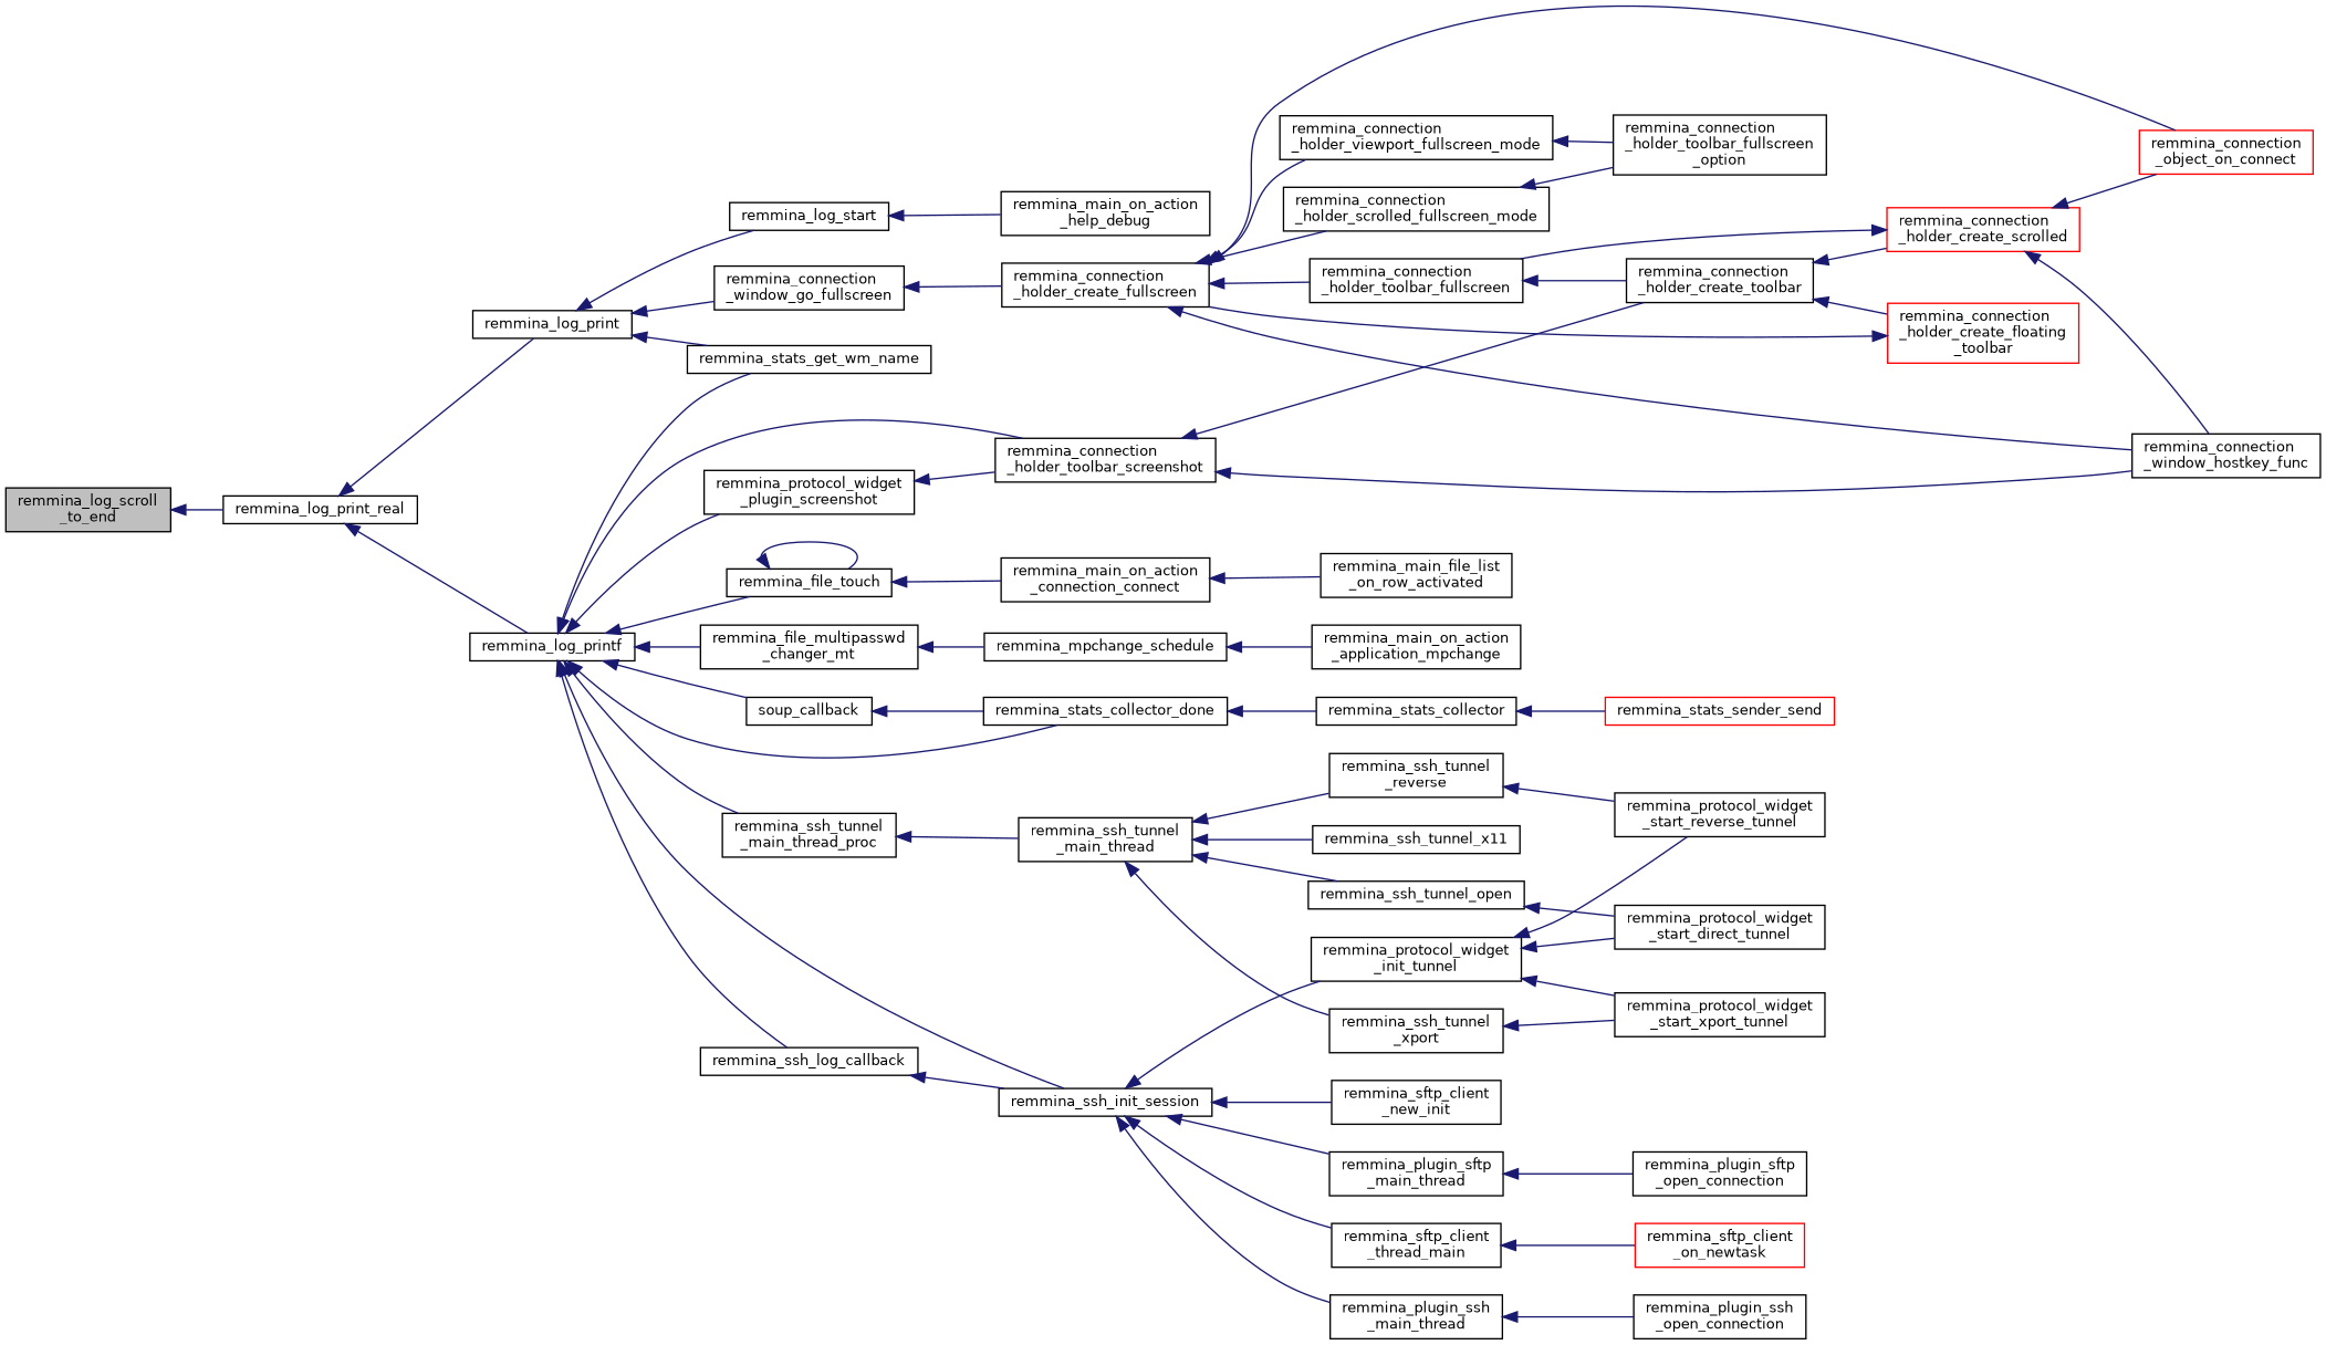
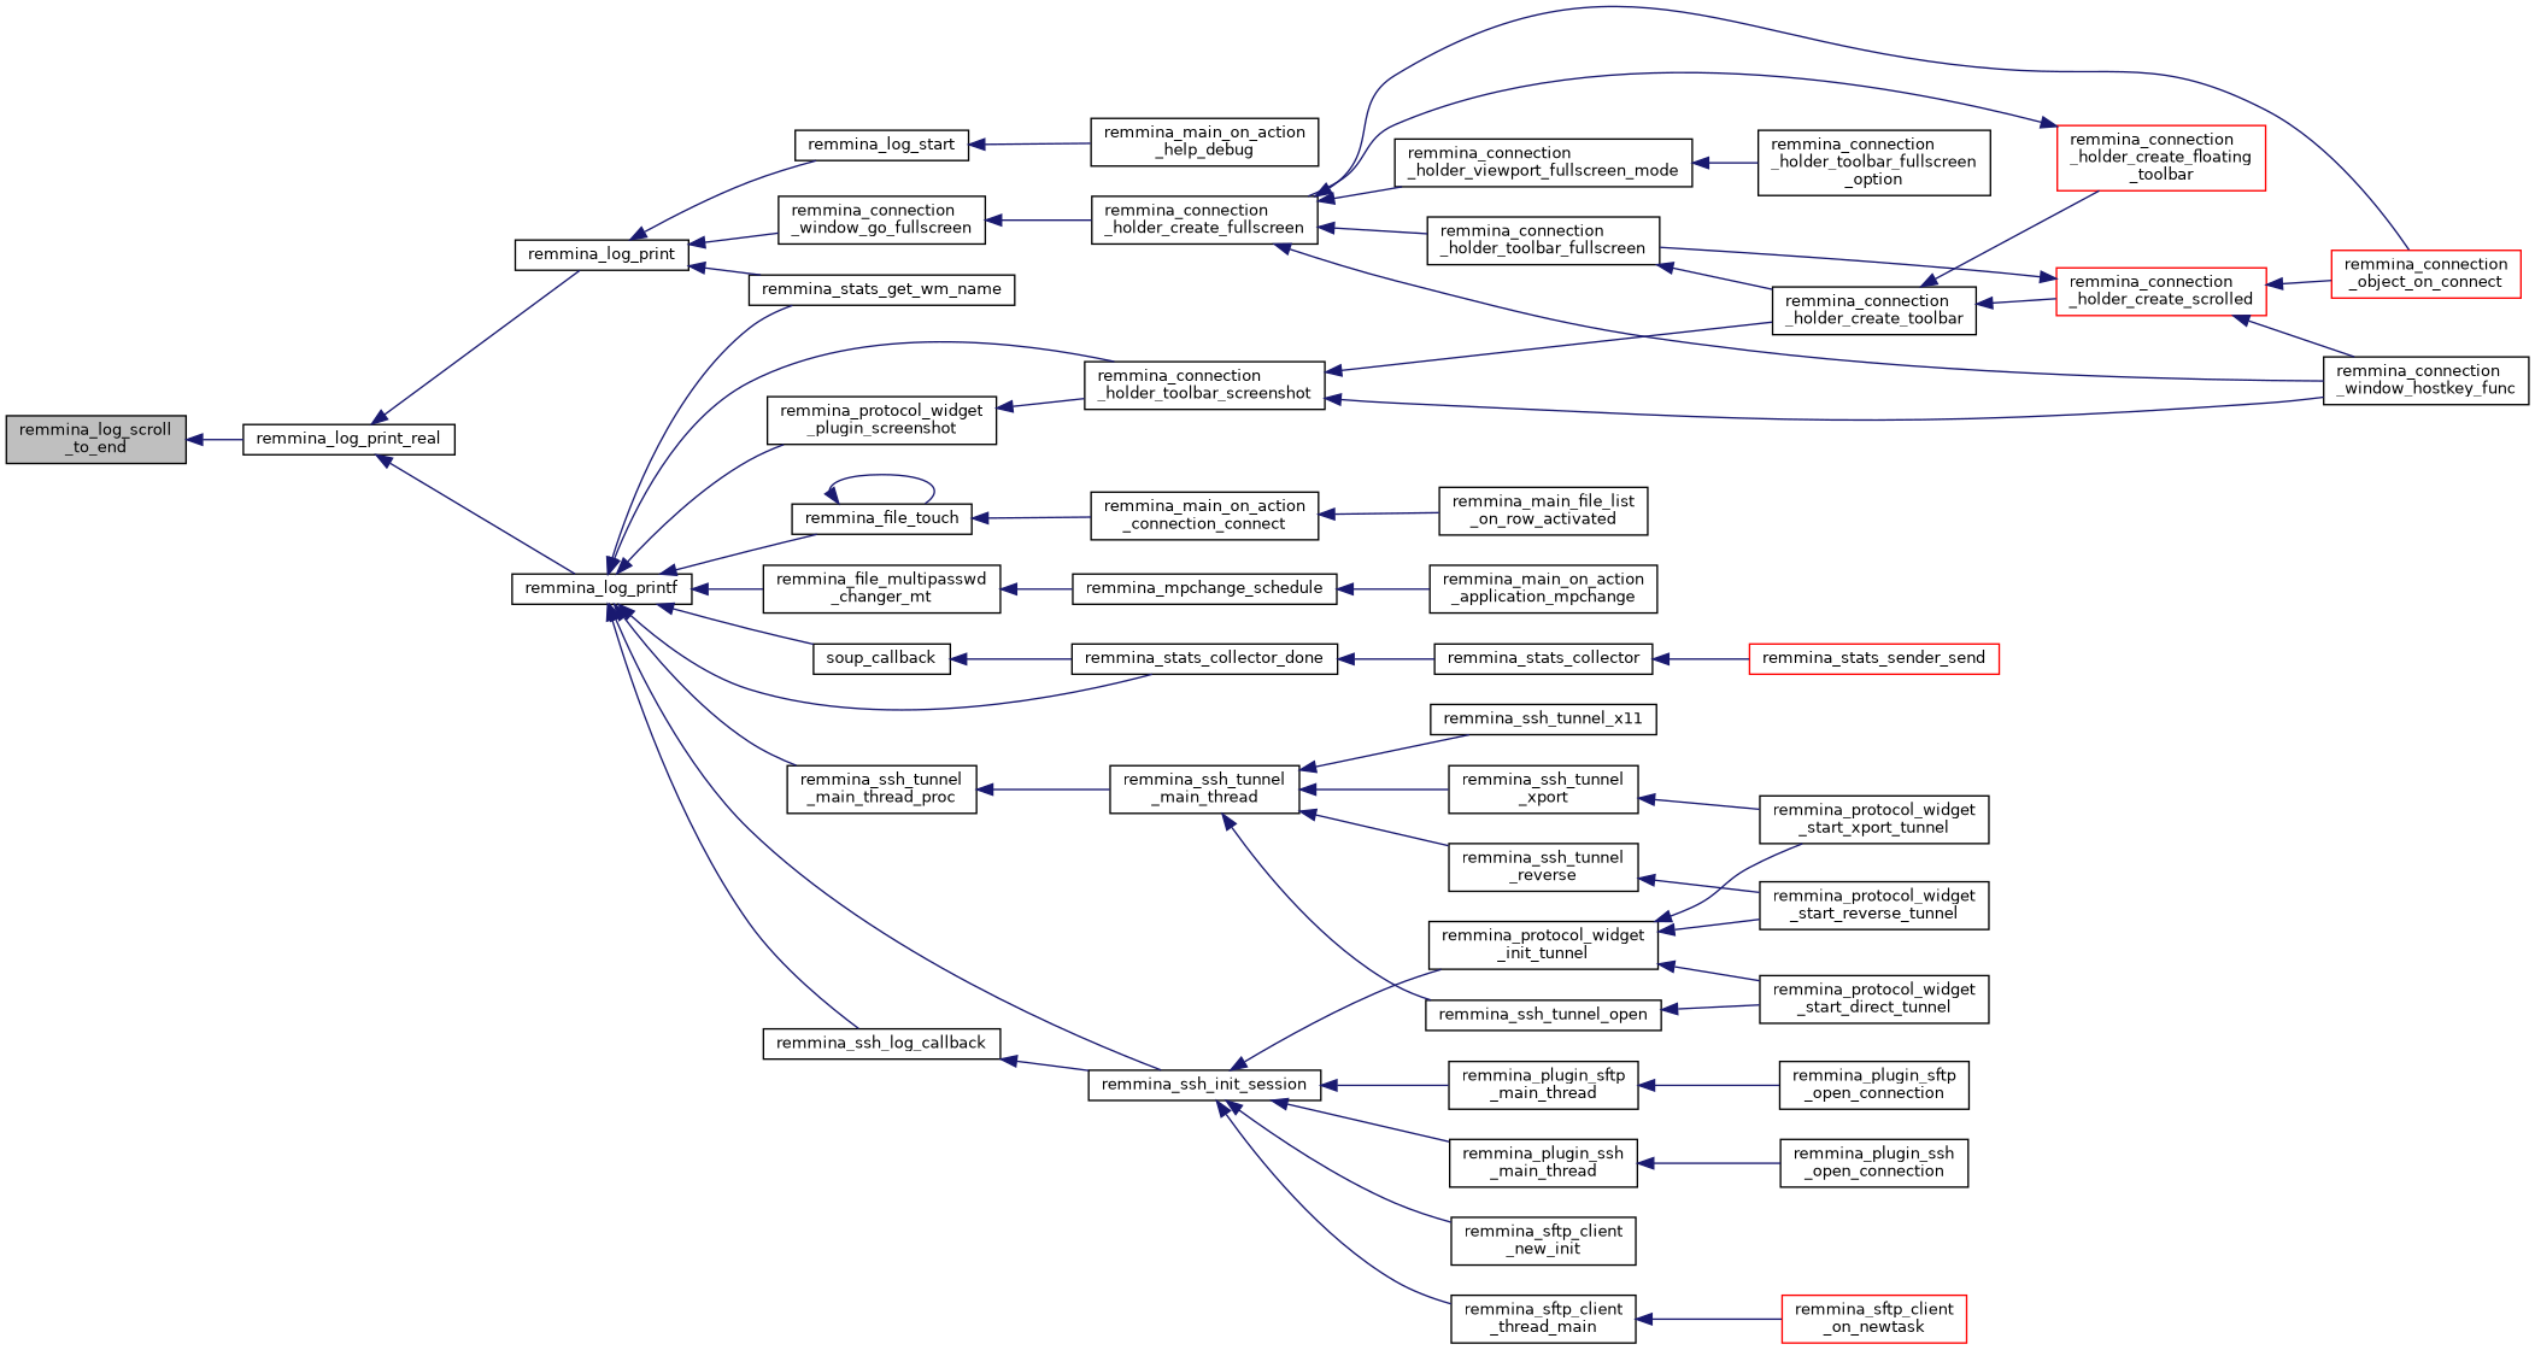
  digraph {
    rankdir=LR
    node [color=black fillcolor=white fontname=Helvetica fontsize=10 shape=record style=filled]
    edge [color=midnightblue dir=back fontname=Helvetica fontsize=10 labelfontname=Helvetica labelfontsize=10 style=solid]
    n1 [fillcolor=grey75 fontcolor=black height=0.2 label="remmina_log_scroll\l_to_end" width=0.4]
    n2 [height=0.2 label=remmina_log_print_real width=0.4]
    n3 [height=0.2 label=remmina_log_print width=0.4]
    n4 [height=0.2 label=remmina_log_printf width=0.4]
    n5 [height=0.2 label="remmina_connection\l_window_go_fullscreen" width=0.4]
    n6 [height=0.2 label=remmina_log_start width=0.4]
    n7 [height=0.2 label=remmina_stats_get_wm_name width=0.4]
    n8 [height=0.2 label="remmina_connection\l_holder_toolbar_screenshot" width=0.4]
    n9 [height=0.2 label=remmina_file_touch width=0.4]
    n10 [height=0.2 label="remmina_file_multipasswd\l_changer_mt" width=0.4]
    n11 [height=0.2 label="remmina_protocol_widget\l_plugin_screenshot" width=0.4]
    n12 [height=0.2 label=remmina_ssh_log_callback width=0.4]
    n13 [height=0.2 label=remmina_ssh_init_session width=0.4]
    n14 [height=0.2 label="remmina_ssh_tunnel\l_main_thread_proc" width=0.4]
    n15 [height=0.2 label=soup_callback width=0.4]
    n16 [height=0.2 label=remmina_stats_collector_done width=0.4]
    n17 [height=0.2 label="remmina_connection\l_holder_create_fullscreen" width=0.4]
    n18 [height=0.2 label="remmina_main_on_action\l_help_debug" width=0.4]
    n19 [height=0.2 label="remmina_connection\l_holder_toolbar_fullscreen" width=0.4]
    n20 [height=0.2 label="remmina_connection\l_window_hostkey_func" width=0.4]
    n21 [color=red height=0.2 label="remmina_connection\l_object_on_connect" width=0.4]
    n22 [height=0.2 label="remmina_connection\l_holder_viewport_fullscreen_mode" width=0.4]
-   n23 [height=0.2 label="remmina_connection\l_holder_scrolled_fullscreen_mode" width=0.4]
    n24 [height=0.2 label="remmina_connection\l_holder_create_toolbar" width=0.4]
    n25 [height=0.2 label="remmina_connection\l_holder_toolbar_fullscreen\l_option" width=0.4]
    n26 [color=red height=0.2 label="remmina_connection\l_holder_create_floating\l_toolbar" width=0.4]
    n27 [color=red height=0.2 label="remmina_connection\l_holder_create_scrolled" width=0.4]
    n28 [height=0.2 label=remmina_stats_collector width=0.4]
    n29 [color=red height=0.2 label=remmina_stats_sender_send width=0.4]
    n30 [height=0.2 label="remmina_main_on_action\l_connection_connect" width=0.4]
    n31 [height=0.2 label=remmina_mpchange_schedule width=0.4]
    n32 [height=0.2 label="remmina_protocol_widget\l_init_tunnel" width=0.4]
    n33 [height=0.2 label="remmina_sftp_client\l_thread_main" width=0.4]
    n34 [height=0.2 label="remmina_sftp_client\l_new_init" width=0.4]
    n35 [height=0.2 label="remmina_plugin_sftp\l_main_thread" width=0.4]
    n36 [height=0.2 label="remmina_plugin_ssh\l_main_thread" width=0.4]
    n37 [height=0.2 label="remmina_ssh_tunnel\l_main_thread" width=0.4]
    n38 [height=0.2 label="remmina_main_file_list\l_on_row_activated" width=0.4]
    n39 [height=0.2 label="remmina_main_on_action\l_application_mpchange" width=0.4]
    n40 [height=0.2 label="remmina_protocol_widget\l_start_direct_tunnel" width=0.4]
    n41 [height=0.2 label="remmina_protocol_widget\l_start_reverse_tunnel" width=0.4]
    n42 [height=0.2 label="remmina_protocol_widget\l_start_xport_tunnel" width=0.4]
    n43 [color=red height=0.2 label="remmina_sftp_client\l_on_newtask" width=0.4]
    n44 [height=0.2 label="remmina_plugin_sftp\l_open_connection" width=0.4]
    n45 [height=0.2 label="remmina_plugin_ssh\l_open_connection" width=0.4]
    n46 [height=0.2 label=remmina_ssh_tunnel_open width=0.4]
    n47 [height=0.2 label=remmina_ssh_tunnel_x11 width=0.4]
    n48 [height=0.2 label="remmina_ssh_tunnel\l_xport" width=0.4]
    n49 [height=0.2 label="remmina_ssh_tunnel\l_reverse" width=0.4]
    n1 -> n2
    n2 -> n3
    n2 -> n4
    n3 -> n5
    n3 -> n6
    n3 -> n7
    n4 -> n7
    n4 -> n8
    n4 -> n9
    n4 -> n10
    n4 -> n11
    n4 -> n12
    n4 -> n13
    n4 -> n14
    n4 -> n15
    n4 -> n16
    n5 -> n17
    n6 -> n18
    n8 -> n20
    n8 -> n24
    n9 -> n9
    n9 -> n30
    n10 -> n31
    n11 -> n8
    n12 -> n13
    n13 -> n32
    n13 -> n33
    n13 -> n34
    n13 -> n35
    n13 -> n36
    n14 -> n37
    n15 -> n16
    n16 -> n28
    n17 -> n19
    n17 -> n20
    n17 -> n21
    n17 -> n22
-   n17 -> n23
    n19 -> n24
    n22 -> n25
-   n23 -> n25
    n24 -> n26
    n24 -> n27
    n26 -> n17
    n27 -> n19
    n27 -> n20
    n27 -> n21
    n28 -> n29
    n30 -> n38
    n31 -> n39
    n32 -> n40
    n32 -> n41
    n32 -> n42
    n33 -> n43
    n35 -> n44
    n36 -> n45
    n37 -> n46
    n37 -> n47
    n37 -> n48
    n37 -> n49
    n46 -> n40
    n48 -> n42
    n49 -> n41
  }
